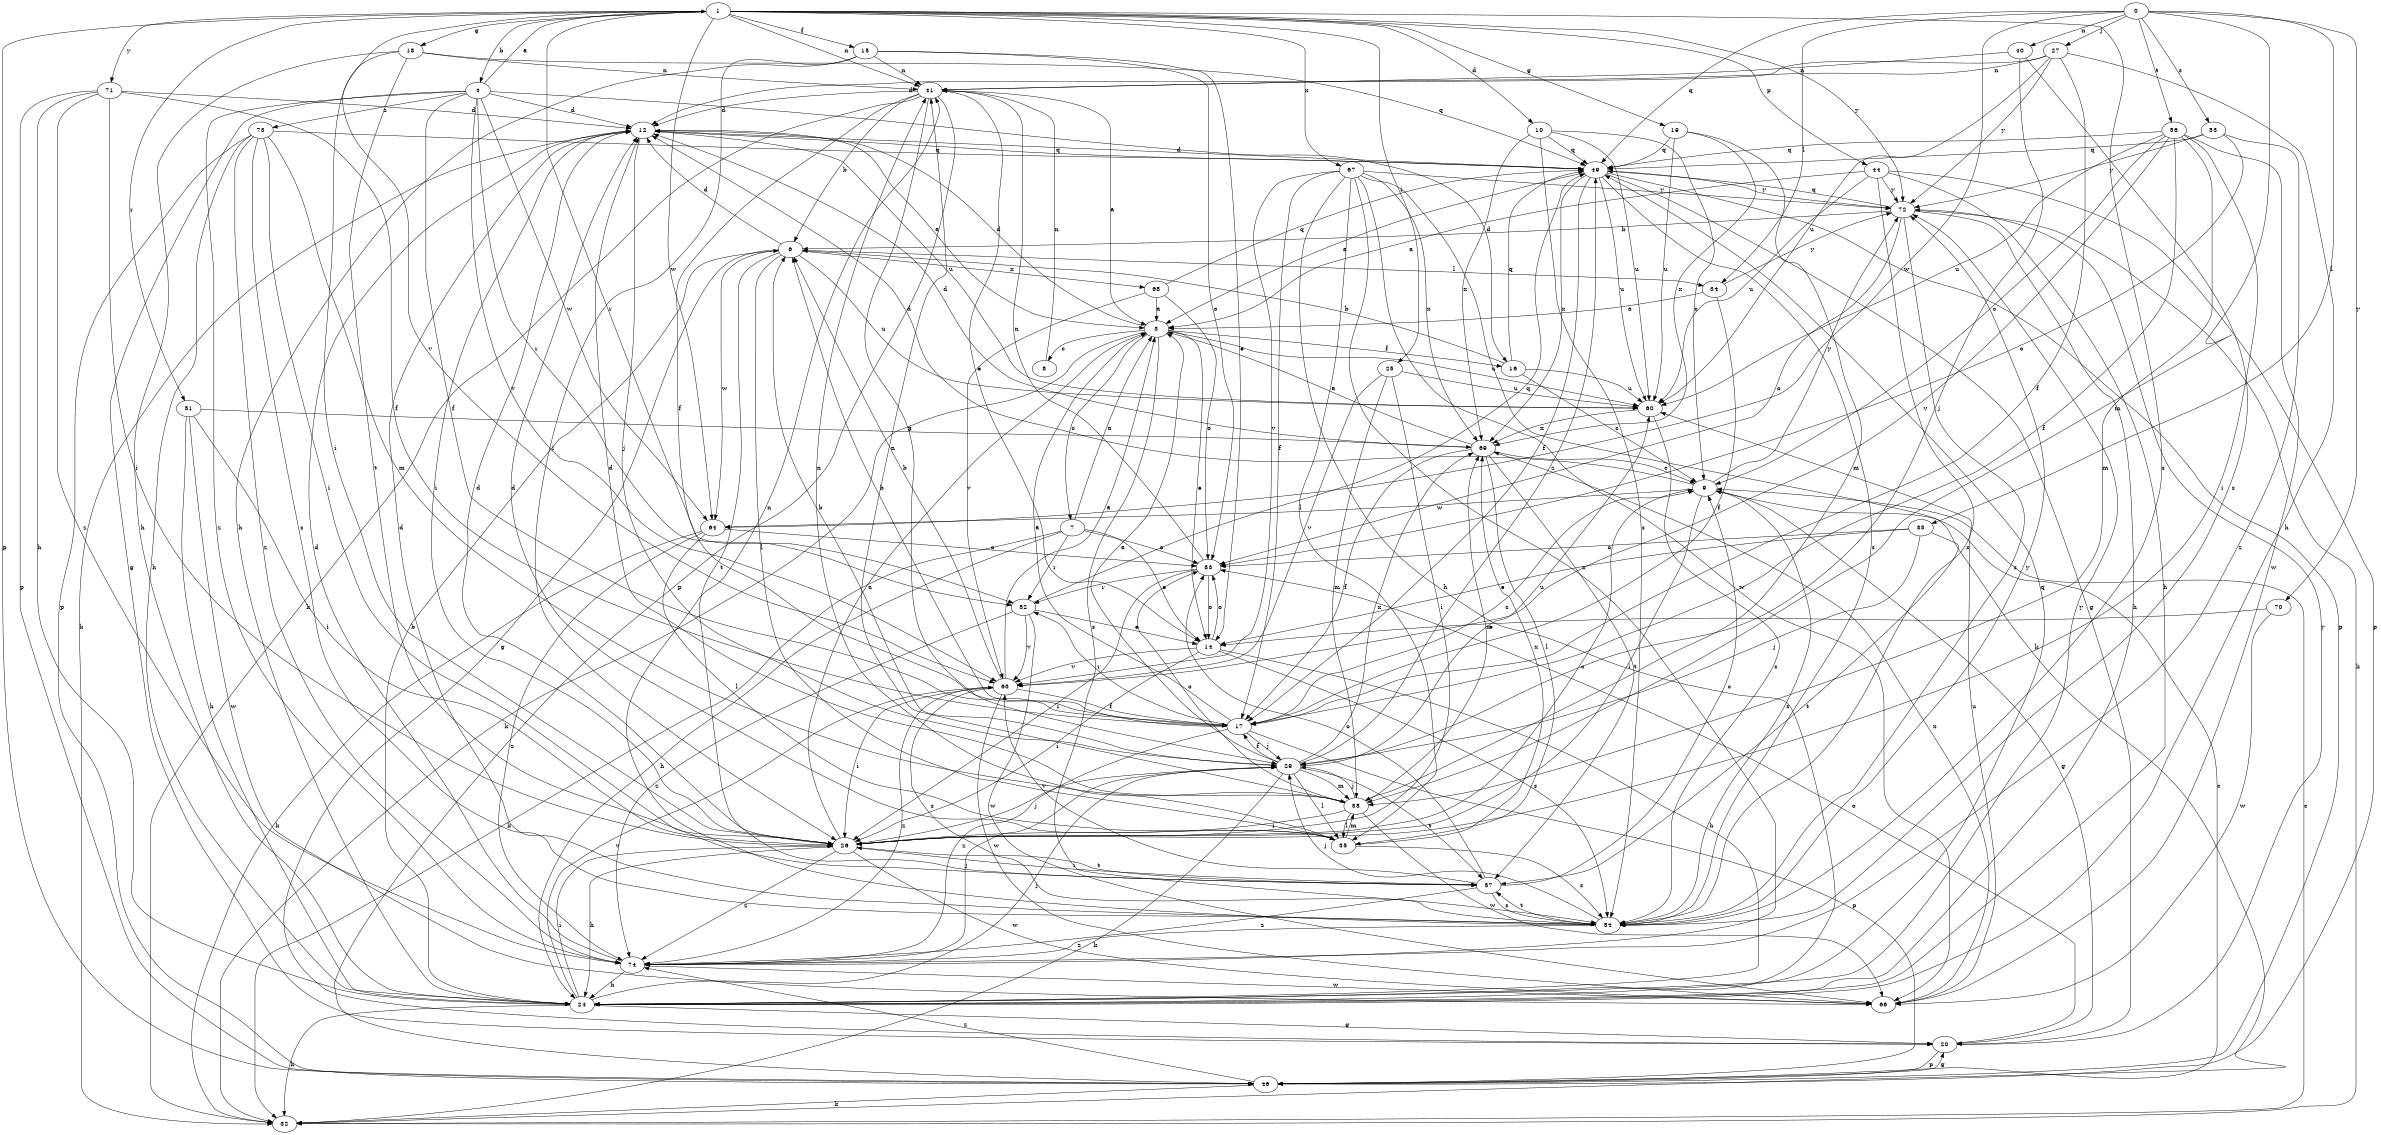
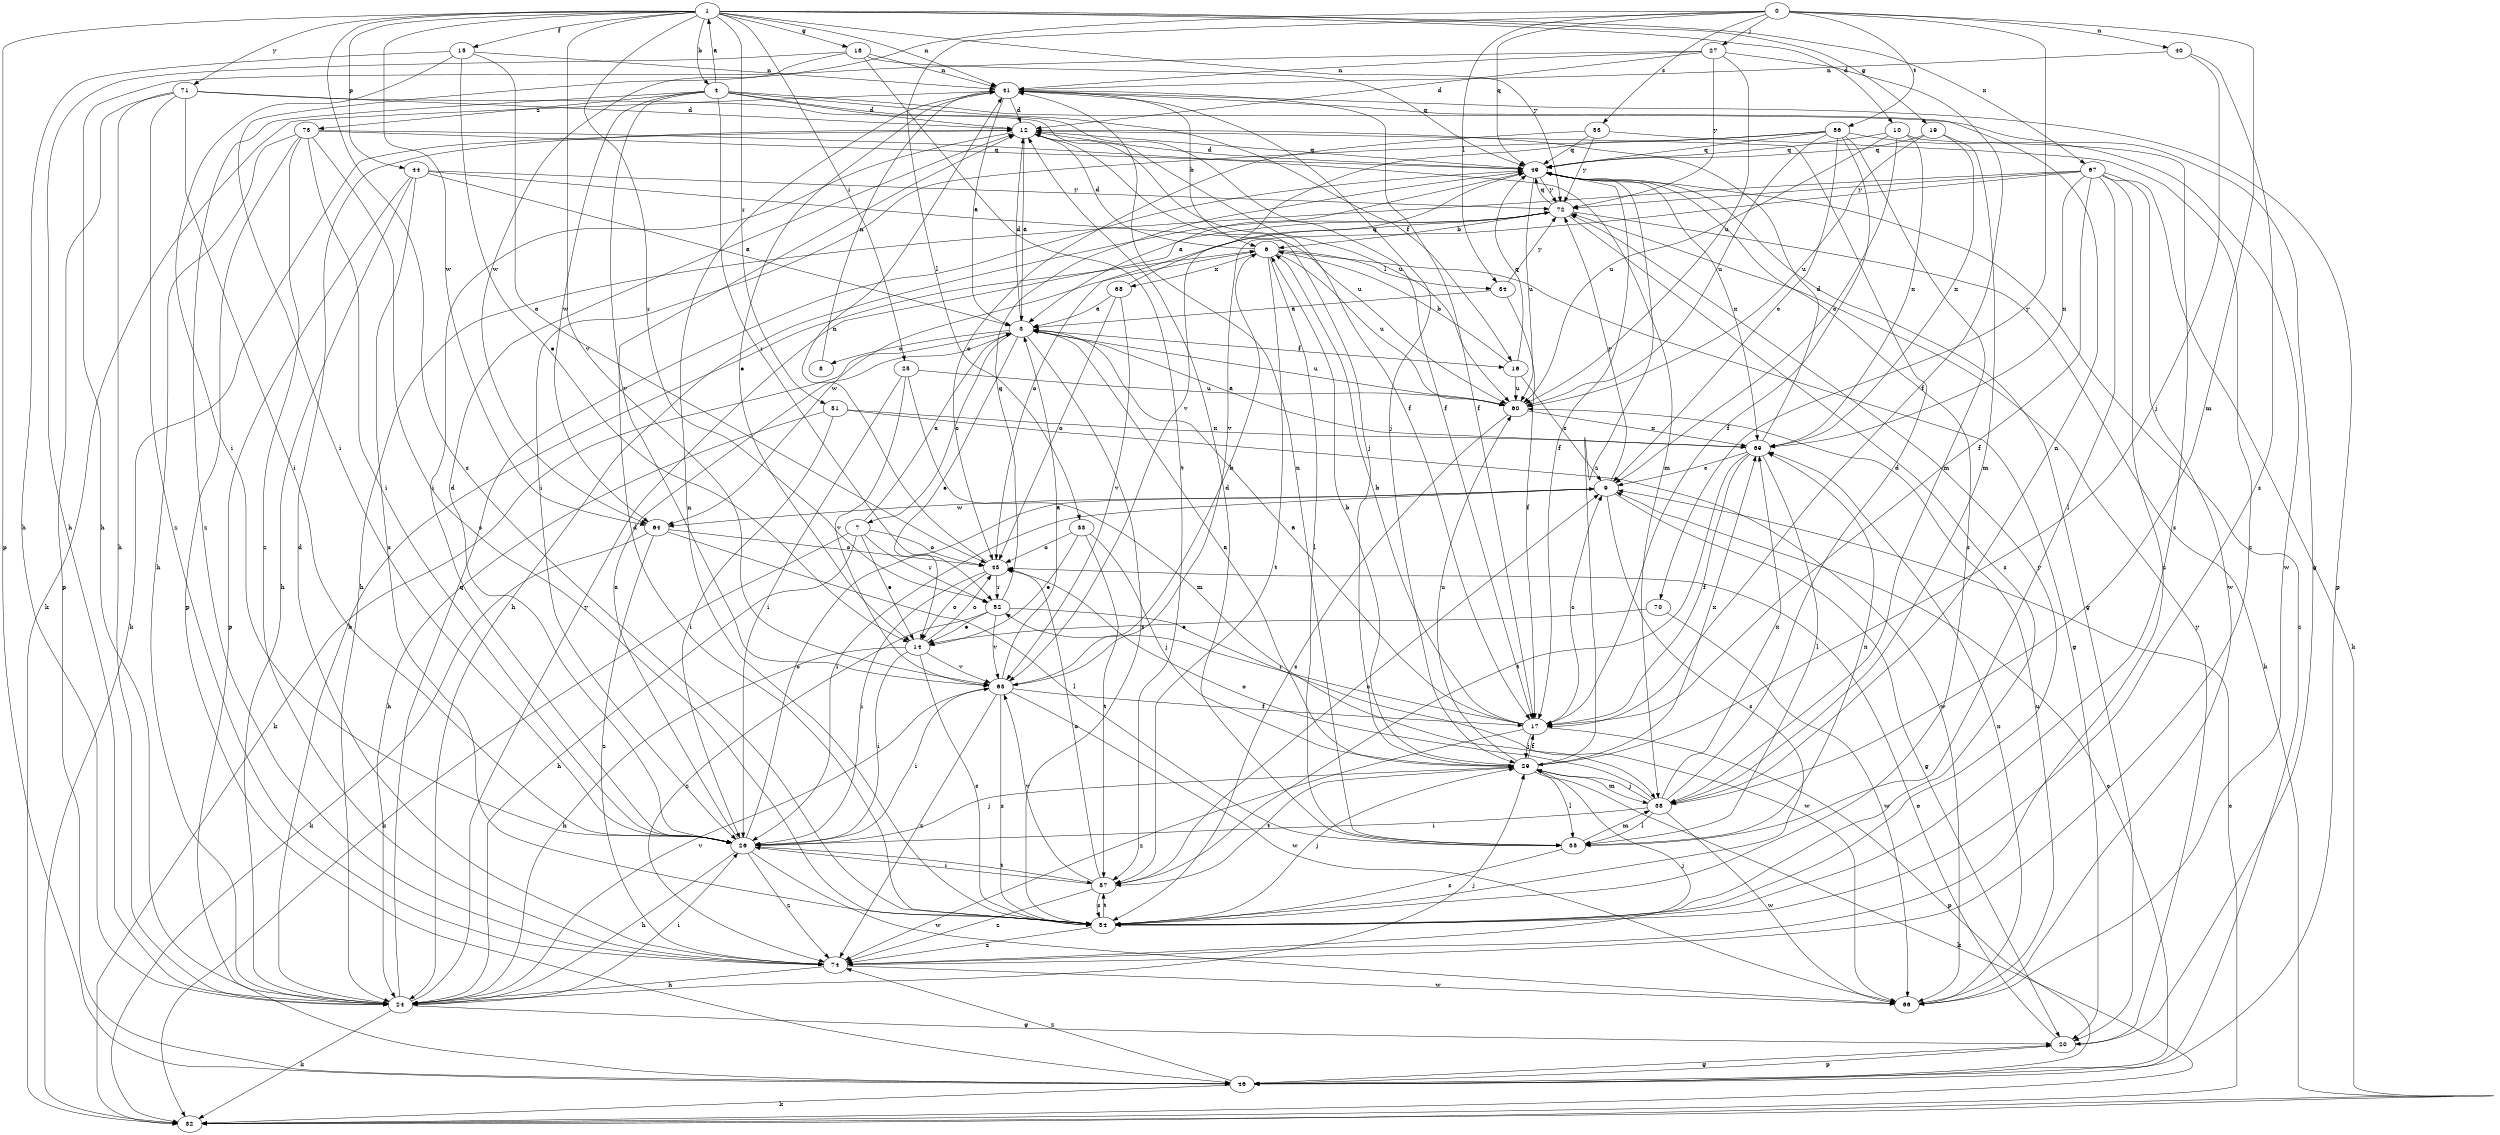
  strict digraph {
    0
    27
    33
    34
    38
    40
    49
    53
    56
    64
    70
    41
    72
    12
    60
    17
    24
    14
    57
-   43 [label=83]
+   43
    29
    3
    35
    26
    69
    66
    54
    46
    20
    74
    63
    9
    32
    1
    4
    10
    15
    18
    19
    25
    44
    51
    52
    67
    71
    16
    73
    6
    7
    8
    68
    0 -> 27 [label=j]
    0 -> 33 [label=l]
    0 -> 34 [label=l]
    0 -> 38 [label=m]
    0 -> 40 [label=n]
    0 -> 49 [label=q]
    0 -> 53 [label=s]
    0 -> 56 [label=t]
    0 -> 64 [label=w]
    0 -> 70 [label=y]
    27 -> 41 [label=n]
    27 -> 72 [label=y]
    27 -> 12 [label=d]
    27 -> 60 [label=u]
    27 -> 17 [label=f]
    27 -> 24 [label=h]
    33 -> 14 [label=e]
    33 -> 57 [label=t]
    33 -> 43 [label=o]
    33 -> 29 [label=j]
    34 -> 72 [label=y]
    34 -> 17 [label=f]
    34 -> 3 [label=a]
    38 -> 41 [label=n]
    38 -> 12 [label=d]
    38 -> 43 [label=o]
    38 -> 29 [label=j]
    38 -> 35 [label=l]
    38 -> 26 [label=i]
    38 -> 69 [label=x]
    38 -> 66 [label=w]
    40 -> 41 [label=n]
    40 -> 29 [label=j]
    40 -> 54 [label=s]
    49 -> 72 [label=y]
    49 -> 12 [label=d]
    49 -> 60 [label=u]
    49 -> 17 [label=f]
    49 -> 3 [label=a]
    49 -> 69 [label=x]
-   49 -> 54 [label=s]
-   49 -> 46 [label=p]
+   54 -> 49 [label=s]
+   49 -> 46 [label=z]
    49 -> 20 [label=g]
    53 -> 49 [label=q]
    53 -> 72 [label=y]
    53 -> 43 [label=o]
    53 -> 74 [label=z]
    56 -> 38 [label=m]
    56 -> 49 [label=q]
    56 -> 60 [label=u]
    56 -> 17 [label=f]
    56 -> 26 [label=i]
    56 -> 66 [label=w]
    56 -> 63 [label=v]
    56 -> 9 [label=c]
    64 -> 43 [label=o]
    64 -> 35 [label=l]
    64 -> 74 [label=z]
    64 -> 32 [label=k]
    70 -> 14 [label=e]
    70 -> 66 [label=w]
    41 -> 12 [label=d]
    41 -> 17 [label=f]
    41 -> 14 [label=e]
    41 -> 29 [label=j]
    41 -> 3 [label=a]
    41 -> 46 [label=p]
    41 -> 32 [label=k]
    41 -> 6 [label=b]
    72 -> 49 [label=q]
    72 -> 24 [label=h]
    72 -> 43 [label=o]
    72 -> 54 [label=s]
    72 -> 32 [label=k]
    72 -> 6 [label=b]
    12 -> 49 [label=q]
    12 -> 60 [label=u]
    12 -> 29 [label=j]
    12 -> 3 [label=a]
    12 -> 26 [label=i]
    12 -> 32 [label=k]
    60 -> 69 [label=x]
    60 -> 54 [label=s]
    17 -> 29 [label=j]
    17 -> 3 [label=a]
    17 -> 46 [label=p]
    17 -> 74 [label=z]
    17 -> 9 [label=c]
    17 -> 52 [label=r]
    17 -> 6 [label=b]
    24 -> 49 [label=q]
    24 -> 72 [label=y]
    24 -> 29 [label=j]
    24 -> 26 [label=i]
    24 -> 20 [label=g]
    24 -> 63 [label=v]
    24 -> 32 [label=k]
    24 -> 6 [label=b]
    14 -> 24 [label=h]
    14 -> 43 [label=o]
    14 -> 26 [label=i]
    14 -> 54 [label=s]
    14 -> 63 [label=v]
    57 -> 43 [label=o]
    57 -> 26 [label=i]
    57 -> 54 [label=s]
    57 -> 74 [label=z]
    57 -> 63 [label=v]
    57 -> 9 [label=c]
    43 -> 41 [label=n]
    43 -> 14 [label=o]
    43 -> 26 [label=i]
    43 -> 52 [label=r]
    29 -> 38 [label=m]
    29 -> 49 [label=z]
    29 -> 60 [label=u]
    29 -> 17 [label=f]
    29 -> 57 [label=t]
    29 -> 3 [label=a]
    29 -> 35 [label=l]
    29 -> 69 [label=x]
    29 -> 32 [label=k]
    29 -> 6 [label=b]
    3 -> 12 [label=d]
    3 -> 60 [label=u]
    3 -> 14 [label=e]
    3 -> 54 [label=s]
    3 -> 32 [label=k]
    3 -> 16 [label=f]
    3 -> 7 [label=c]
    3 -> 8 [label=c]
    35 -> 38 [label=m]
    35 -> 41 [label=n]
    35 -> 12 [label=d]
    35 -> 69 [label=x]
    35 -> 54 [label=s]
    26 -> 12 [label=d]
    26 -> 24 [label=h]
    26 -> 57 [label=t]
    26 -> 29 [label=j]
    26 -> 3 [label=a]
    26 -> 66 [label=w]
    26 -> 74 [label=z]
    26 -> 9 [label=c]
    69 -> 12 [label=d]
    69 -> 17 [label=f]
    69 -> 57 [label=t]
    69 -> 3 [label=a]
    69 -> 35 [label=l]
    69 -> 9 [label=c]
    66 -> 60 [label=u]
    66 -> 69 [label=x]
    54 -> 41 [label=n]
    54 -> 72 [label=y]
    54 -> 12 [label=d]
    54 -> 57 [label=t]
    54 -> 29 [label=j]
    54 -> 74 [label=z]
    46 -> 20 [label=g]
    46 -> 74 [label=z]
    46 -> 9 [label=c]
    46 -> 32 [label=k]
    20 -> 72 [label=y]
    20 -> 43 [label=o]
    20 -> 46 [label=p]
    74 -> 12 [label=d]
    74 -> 24 [label=h]
    74 -> 29 [label=j]
    74 -> 66 [label=w]
    63 -> 17 [label=f]
    63 -> 3 [label=a]
    63 -> 26 [label=i]
    63 -> 66 [label=w]
    63 -> 54 [label=s]
    63 -> 74 [label=z]
    63 -> 6 [label=b]
    9 -> 64 [label=w]
    9 -> 72 [label=y]
-   9 -> 12 [label=d]
    9 -> 26 [label=i]
    9 -> 54 [label=s]
    9 -> 20 [label=g]
    32 -> 9 [label=c]
    1 -> 64 [label=w]
    1 -> 41 [label=n]
    1 -> 72 [label=y]
    1 -> 54 [label=s]
    1 -> 46 [label=p]
    1 -> 63 [label=v]
    1 -> 4 [label=b]
    1 -> 10 [label=d]
    1 -> 15 [label=f]
    1 -> 18 [label=g]
    1 -> 19 [label=g]
    1 -> 25 [label=i]
    1 -> 44 [label=p]
    1 -> 51 [label=r]
    1 -> 52 [label=r]
    1 -> 67 [label=x]
    1 -> 71 [label=y]
    4 -> 64 [label=w]
    4 -> 12 [label=d]
    4 -> 17 [label=f]
    4 -> 20 [label=g]
    4 -> 74 [label=z]
    4 -> 63 [label=v]
    4 -> 1 [label=a]
    4 -> 52 [label=r]
-   4 -> 16 [label=d]
+   4 -> 16 [label=f]
    4 -> 73 [label=z]
    10 -> 49 [label=q]
    10 -> 60 [label=u]
    10 -> 69 [label=x]
    10 -> 54 [label=s]
    10 -> 9 [label=c]
    15 -> 41 [label=n]
    15 -> 24 [label=h]
    15 -> 14 [label=e]
    15 -> 43 [label=o]
    15 -> 26 [label=i]
    18 -> 49 [label=q]
    18 -> 41 [label=n]
    18 -> 24 [label=h]
    18 -> 57 [label=t]
    18 -> 26 [label=i]
    19 -> 38 [label=m]
    19 -> 49 [label=q]
    19 -> 60 [label=u]
    19 -> 69 [label=x]
    25 -> 38 [label=m]
    25 -> 60 [label=u]
    25 -> 26 [label=i]
    25 -> 63 [label=v]
    44 -> 72 [label=y]
    44 -> 60 [label=u]
    44 -> 24 [label=h]
    44 -> 3 [label=a]
    44 -> 54 [label=s]
    44 -> 46 [label=p]
    51 -> 24 [label=h]
    51 -> 26 [label=i]
    51 -> 69 [label=x]
    51 -> 66 [label=w]
    52 -> 49 [label=q]
    52 -> 14 [label=e]
    52 -> 66 [label=w]
    52 -> 74 [label=z]
    52 -> 63 [label=v]
    67 -> 72 [label=y]
    67 -> 17 [label=f]
    67 -> 24 [label=h]
    67 -> 35 [label=l]
    67 -> 69 [label=x]
    67 -> 66 [label=w]
    67 -> 74 [label=z]
    67 -> 63 [label=v]
    67 -> 32 [label=k]
    71 -> 12 [label=d]
    71 -> 17 [label=f]
    71 -> 24 [label=h]
    71 -> 26 [label=i]
    71 -> 46 [label=p]
    71 -> 74 [label=z]
    16 -> 49 [label=q]
    16 -> 60 [label=u]
    16 -> 9 [label=c]
    16 -> 6 [label=b]
    73 -> 38 [label=m]
    73 -> 49 [label=q]
    73 -> 24 [label=h]
    73 -> 26 [label=i]
    73 -> 54 [label=s]
    73 -> 46 [label=p]
    73 -> 74 [label=z]
    6 -> 34 [label=l]
    6 -> 64 [label=w]
    6 -> 12 [label=d]
    6 -> 60 [label=u]
    6 -> 57 [label=t]
    6 -> 35 [label=l]
    6 -> 20 [label=g]
    6 -> 68 [label=x]
    7 -> 24 [label=h]
    7 -> 14 [label=e]
    7 -> 43 [label=o]
    7 -> 3 [label=a]
    7 -> 32 [label=k]
    7 -> 52 [label=r]
    8 -> 41 [label=n]
    68 -> 49 [label=q]
    68 -> 43 [label=o]
    68 -> 3 [label=a]
    68 -> 63 [label=v]
  }
